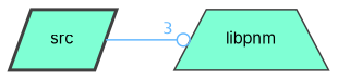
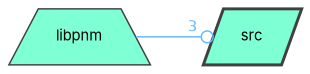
  digraph {
    compound=true
    rankdir=LR
    fontname=Inter
    node [color=grey25 fillcolor=aquamarine fontname=Inter fontsize=10]
    n1 [height=0.2 label=src shape=parallelogram style="filled,bold" width=0.4]
    n2 [height=0.2 label=libpnm shape=trapezium style=filled width=0.4]
-   n1 -> n2 [color=steelblue1 fontcolor=steelblue1 fontname=Inter fontsize=10 headlabel=3 labeldistance=1.5 labelfontname=Helvetica labelfontsize=10 arrowhead=odot]
+   n2 -> n1 [color=steelblue1 fontcolor=steelblue1 fontname=Inter fontsize=10 headlabel=3 labeldistance=1.5 labelfontname=Helvetica labelfontsize=10 arrowhead=odot]
  }
